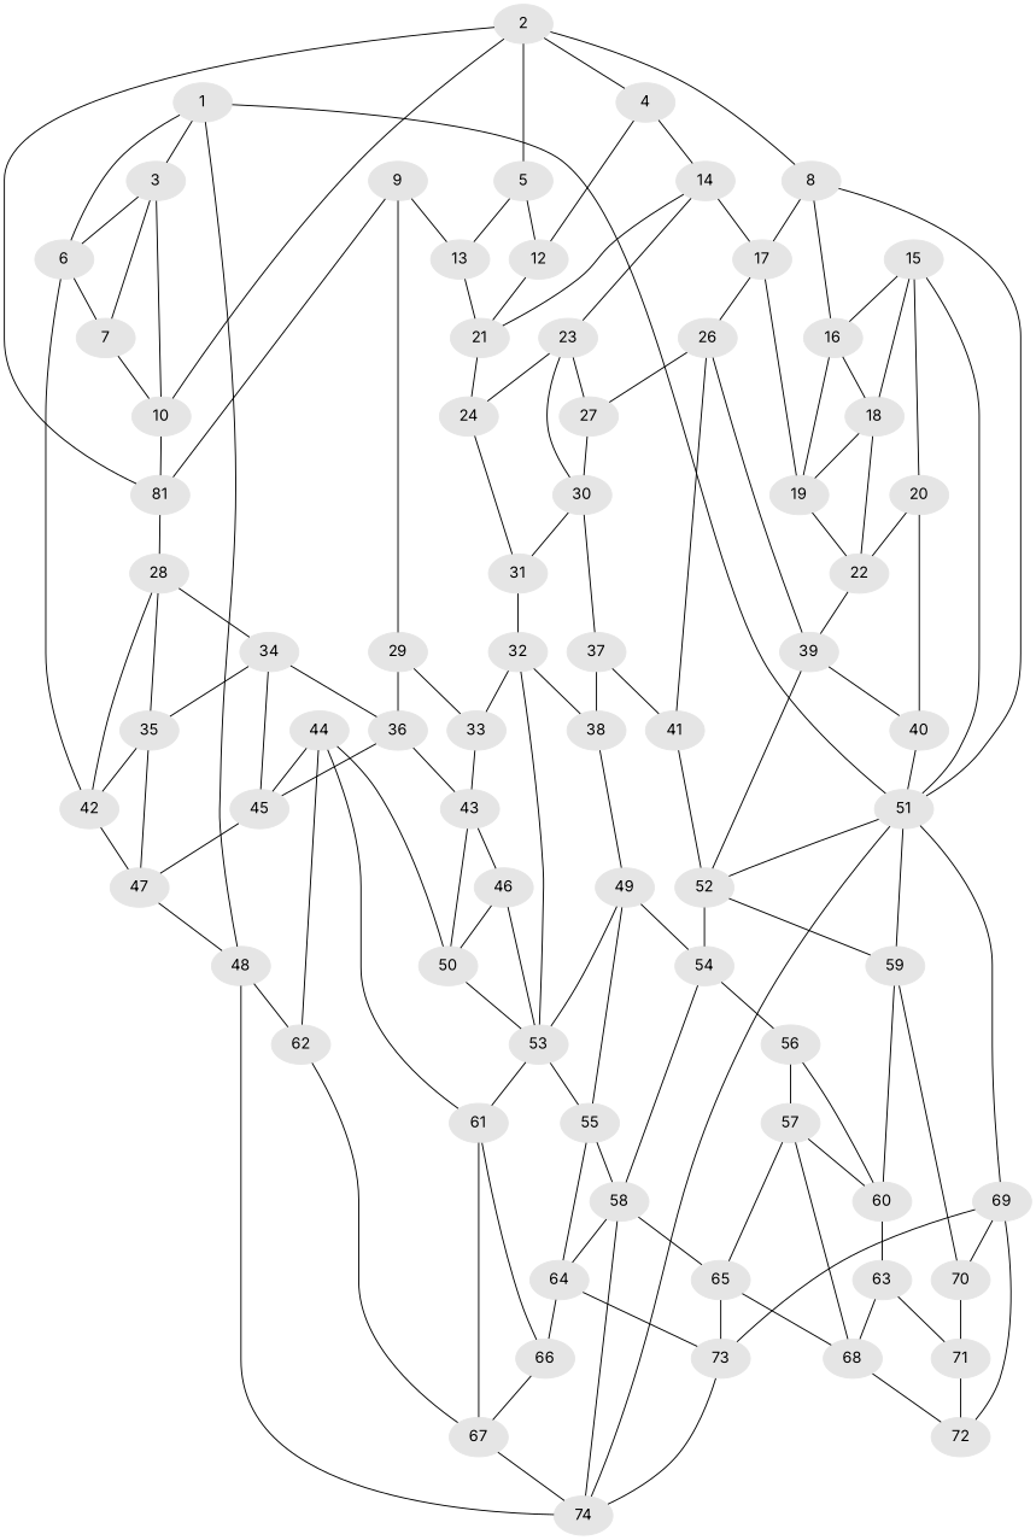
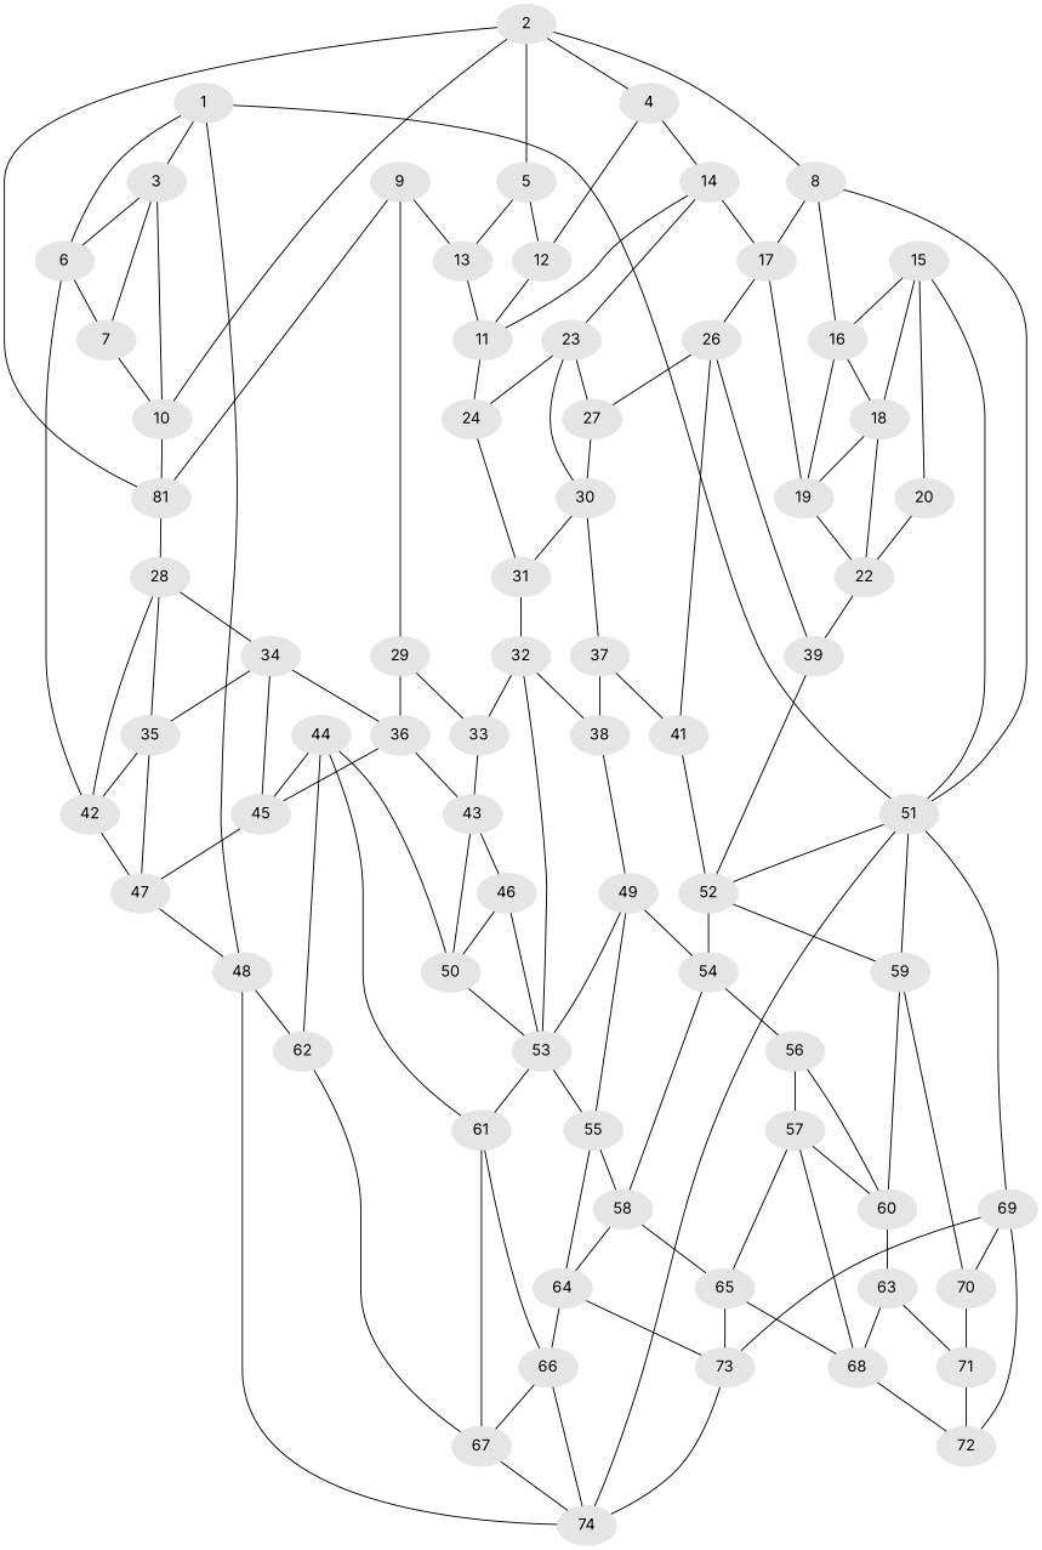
  graph {
    fontname=Inter
    node [color=gray90 fontname=Inter style=filled]
    edge [fontname=Inter weight=1.0]
    1
    3
    6
    48
    51
    10
    7
    42
    62
    74
    52
    59
    69
    2
    4
    5
    8
    n18 [label=81]
    12
    14
    13
    16
    17
    28
-   21
+   21 [label=11]
    23
    47
    18
    19
    26
    9
    29
    33
    36
    34
    35
    24
    27
    30
    15
    20
    22
-   40
    39
    41
    31
    37
    32
    43
    45
    38
    53
    49
    61
    55
    46
    50
    54
    44
    66
    67
    56
    58
    64
    60
    70
    73
    72
    57
    65
    68
    63
    71
    1 -- 3
    1 -- 6
    1 -- 48
    1 -- 51
    3 -- 6
    3 -- 10
    3 -- 7
    6 -- 7
    6 -- 42
    48 -- 62 [weight=2.0]
    48 -- 74
    51 -- 74
    51 -- 52
    51 -- 59
    51 -- 69
    10 -- n18
    7 -- 10
    42 -- 47
    62 -- 67
    52 -- 59
    52 -- 54 [weight=2.0]
    59 -- 60
    59 -- 70
    69 -- 70
    69 -- 73
    69 -- 72
    2 -- 10
    2 -- 4
    2 -- 5
    2 -- 8
    2 -- n18
    4 -- 12
    4 -- 14
    5 -- 12
    5 -- 13
    8 -- 51
    8 -- 16
    8 -- 17
    n18 -- 28
    12 -- 21
    14 -- 17
    14 -- 21
    14 -- 23
    13 -- 21
    16 -- 18
    16 -- 19
    17 -- 19
    17 -- 26
    28 -- 42
    28 -- 34
    28 -- 35
    21 -- 24
    23 -- 24
    23 -- 27
    23 -- 30
    47 -- 48
    18 -- 19
    18 -- 22
    19 -- 22
    26 -- 27
    26 -- 39
    26 -- 41
    9 -- n18
    9 -- 13
    9 -- 29
    29 -- 33
    29 -- 36
    33 -- 43
    36 -- 43
    36 -- 45
    34 -- 36
    34 -- 35
    34 -- 45
    35 -- 42
    35 -- 47
    24 -- 31
    27 -- 30
    30 -- 31
    30 -- 37
    15 -- 51
    15 -- 16
    15 -- 18
    15 -- 20
    20 -- 22
-   20 -- 40 [weight=2.0]
    22 -- 39
-   40 -- 51
    39 -- 52
-   39 -- 40
    41 -- 52
    31 -- 32
    37 -- 41 [weight=2.0]
    37 -- 38
    32 -- 33
    32 -- 38
    32 -- 53
    43 -- 46
    43 -- 50
    45 -- 47
    38 -- 49
    53 -- 61
    53 -- 55
    49 -- 53
    49 -- 55
    49 -- 54
    61 -- 66
    61 -- 67
    55 -- 58
    55 -- 64
    46 -- 53
    46 -- 50
    50 -- 53
    54 -- 56 [weight=2.0]
    54 -- 58
    44 -- 62
    44 -- 45
    44 -- 61
    44 -- 50
-   58 -- 74
+   66 -- 74
    66 -- 67
    67 -- 74
    56 -- 60
    56 -- 57
    58 -- 64
    58 -- 65
    64 -- 66
    64 -- 73
    60 -- 63
    70 -- 71 [weight=2.0]
    73 -- 74
    57 -- 60
    57 -- 65
    57 -- 68
    65 -- 73
    65 -- 68
    68 -- 72
    63 -- 68
    63 -- 71
    71 -- 72
  }
